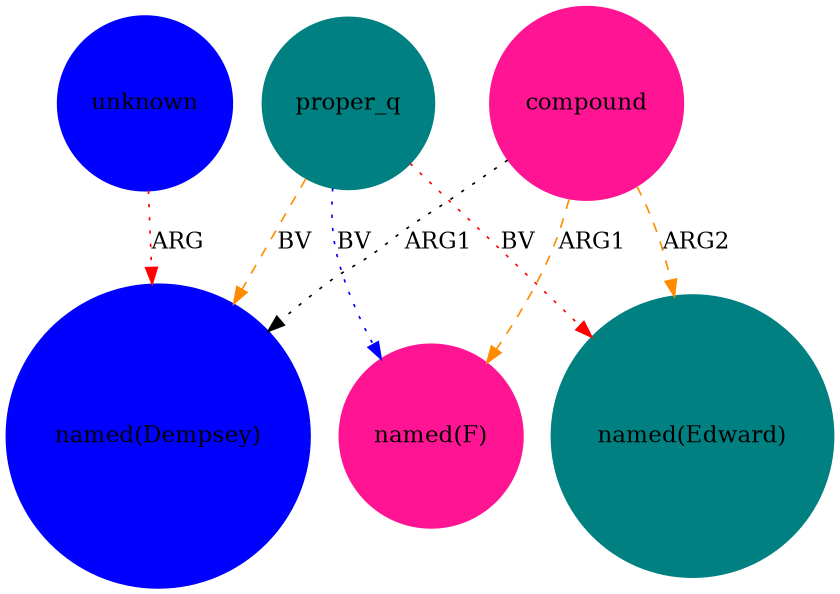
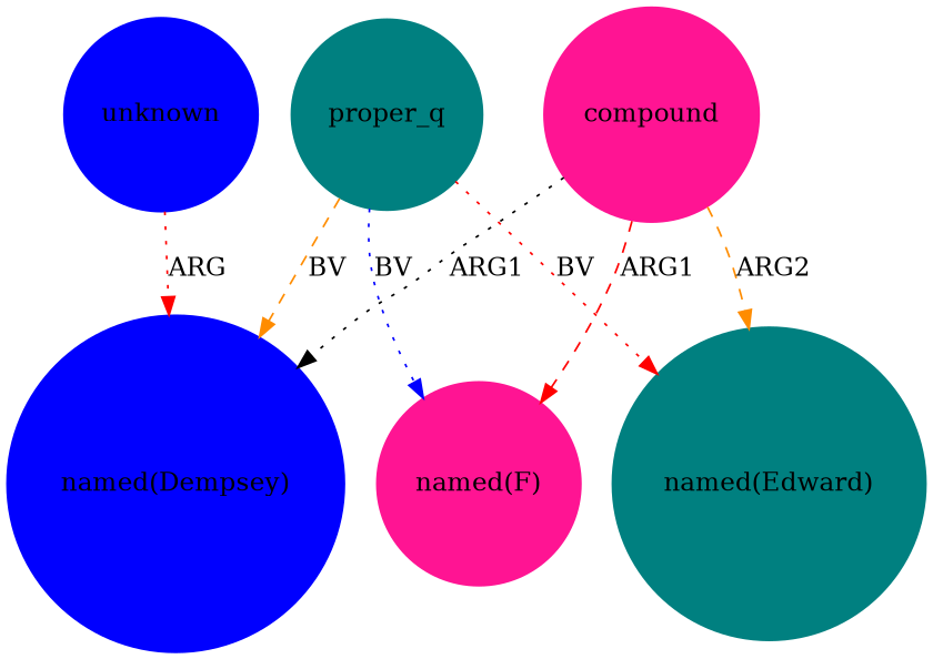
  digraph {
    node [shape=circle style=filled color=deeppink]
    edge [color=darkorange style=dotted]
    compound
    "named(Edward)" [color=teal]
    "named(Dempsey)" [color=blue]
    "named(F)"
    unknown [color=blue]
    proper_q [color=teal]
    compound -> "named(Edward)" [label=ARG2 style=dashed]
    compound -> "named(Dempsey)" [label=ARG1 color=black]
-   compound -> "named(F)" [label=ARG1 style=dashed]
+   compound -> "named(F)" [label=ARG1 color=red style=dashed]
    unknown -> "named(Dempsey)" [label=ARG color=red]
    proper_q -> "named(Edward)" [label=BV color=red]
    proper_q -> "named(Dempsey)" [label=BV style=dashed]
    proper_q -> "named(F)" [label=BV color=blue]
  }
